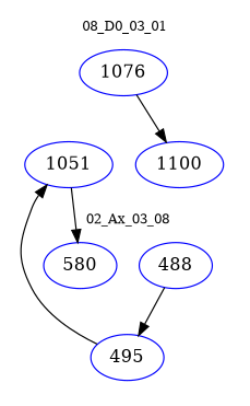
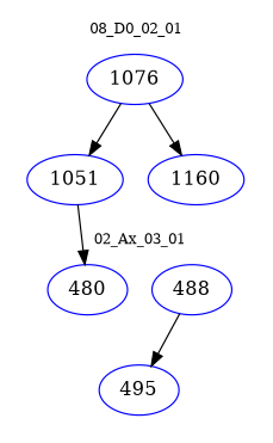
  digraph {
    node [color=blue]
    edge [color=black]
    n1 [label=488]
-   n2 [label=580]
+   n2 [label=480]
    n3 [label=495]
    n4 [label=1076]
    n5 [label=1051]
-   n6 [label=1100]
+   n6 [label=1160]
    subgraph cluster_1 {
      color=white
      fontsize=10
-     label="02_Ax_03_08"
+     label="02_Ax_03_01"
      n1
      n2
      n3
    }
    subgraph cluster_2 {
      color=white
      fontsize=10
-     label="08_D0_03_01"
+     label="08_D0_02_01"
      n4
      n5
      n6
    }
    n1 -> n3
-   n3 -> n5
+   n4 -> n5
    n4 -> n6
    n5 -> n2
  }
